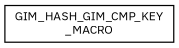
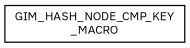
  digraph {
    rankdir=LR
    fontname="IBM Plex Sans"
-   n1 [color=black fillcolor=white fontname="IBM Plex Sans" fontsize=10 height=0.2 label="GIM_HASH_GIM_CMP_KEY\l_MACRO" shape=record style=filled width=0.4]
+   n1 [color=black fillcolor=white fontname="IBM Plex Sans" fontsize=10 height=0.2 label="GIM_HASH_NODE_CMP_KEY\l_MACRO" shape=record style=filled width=0.4]
  }
